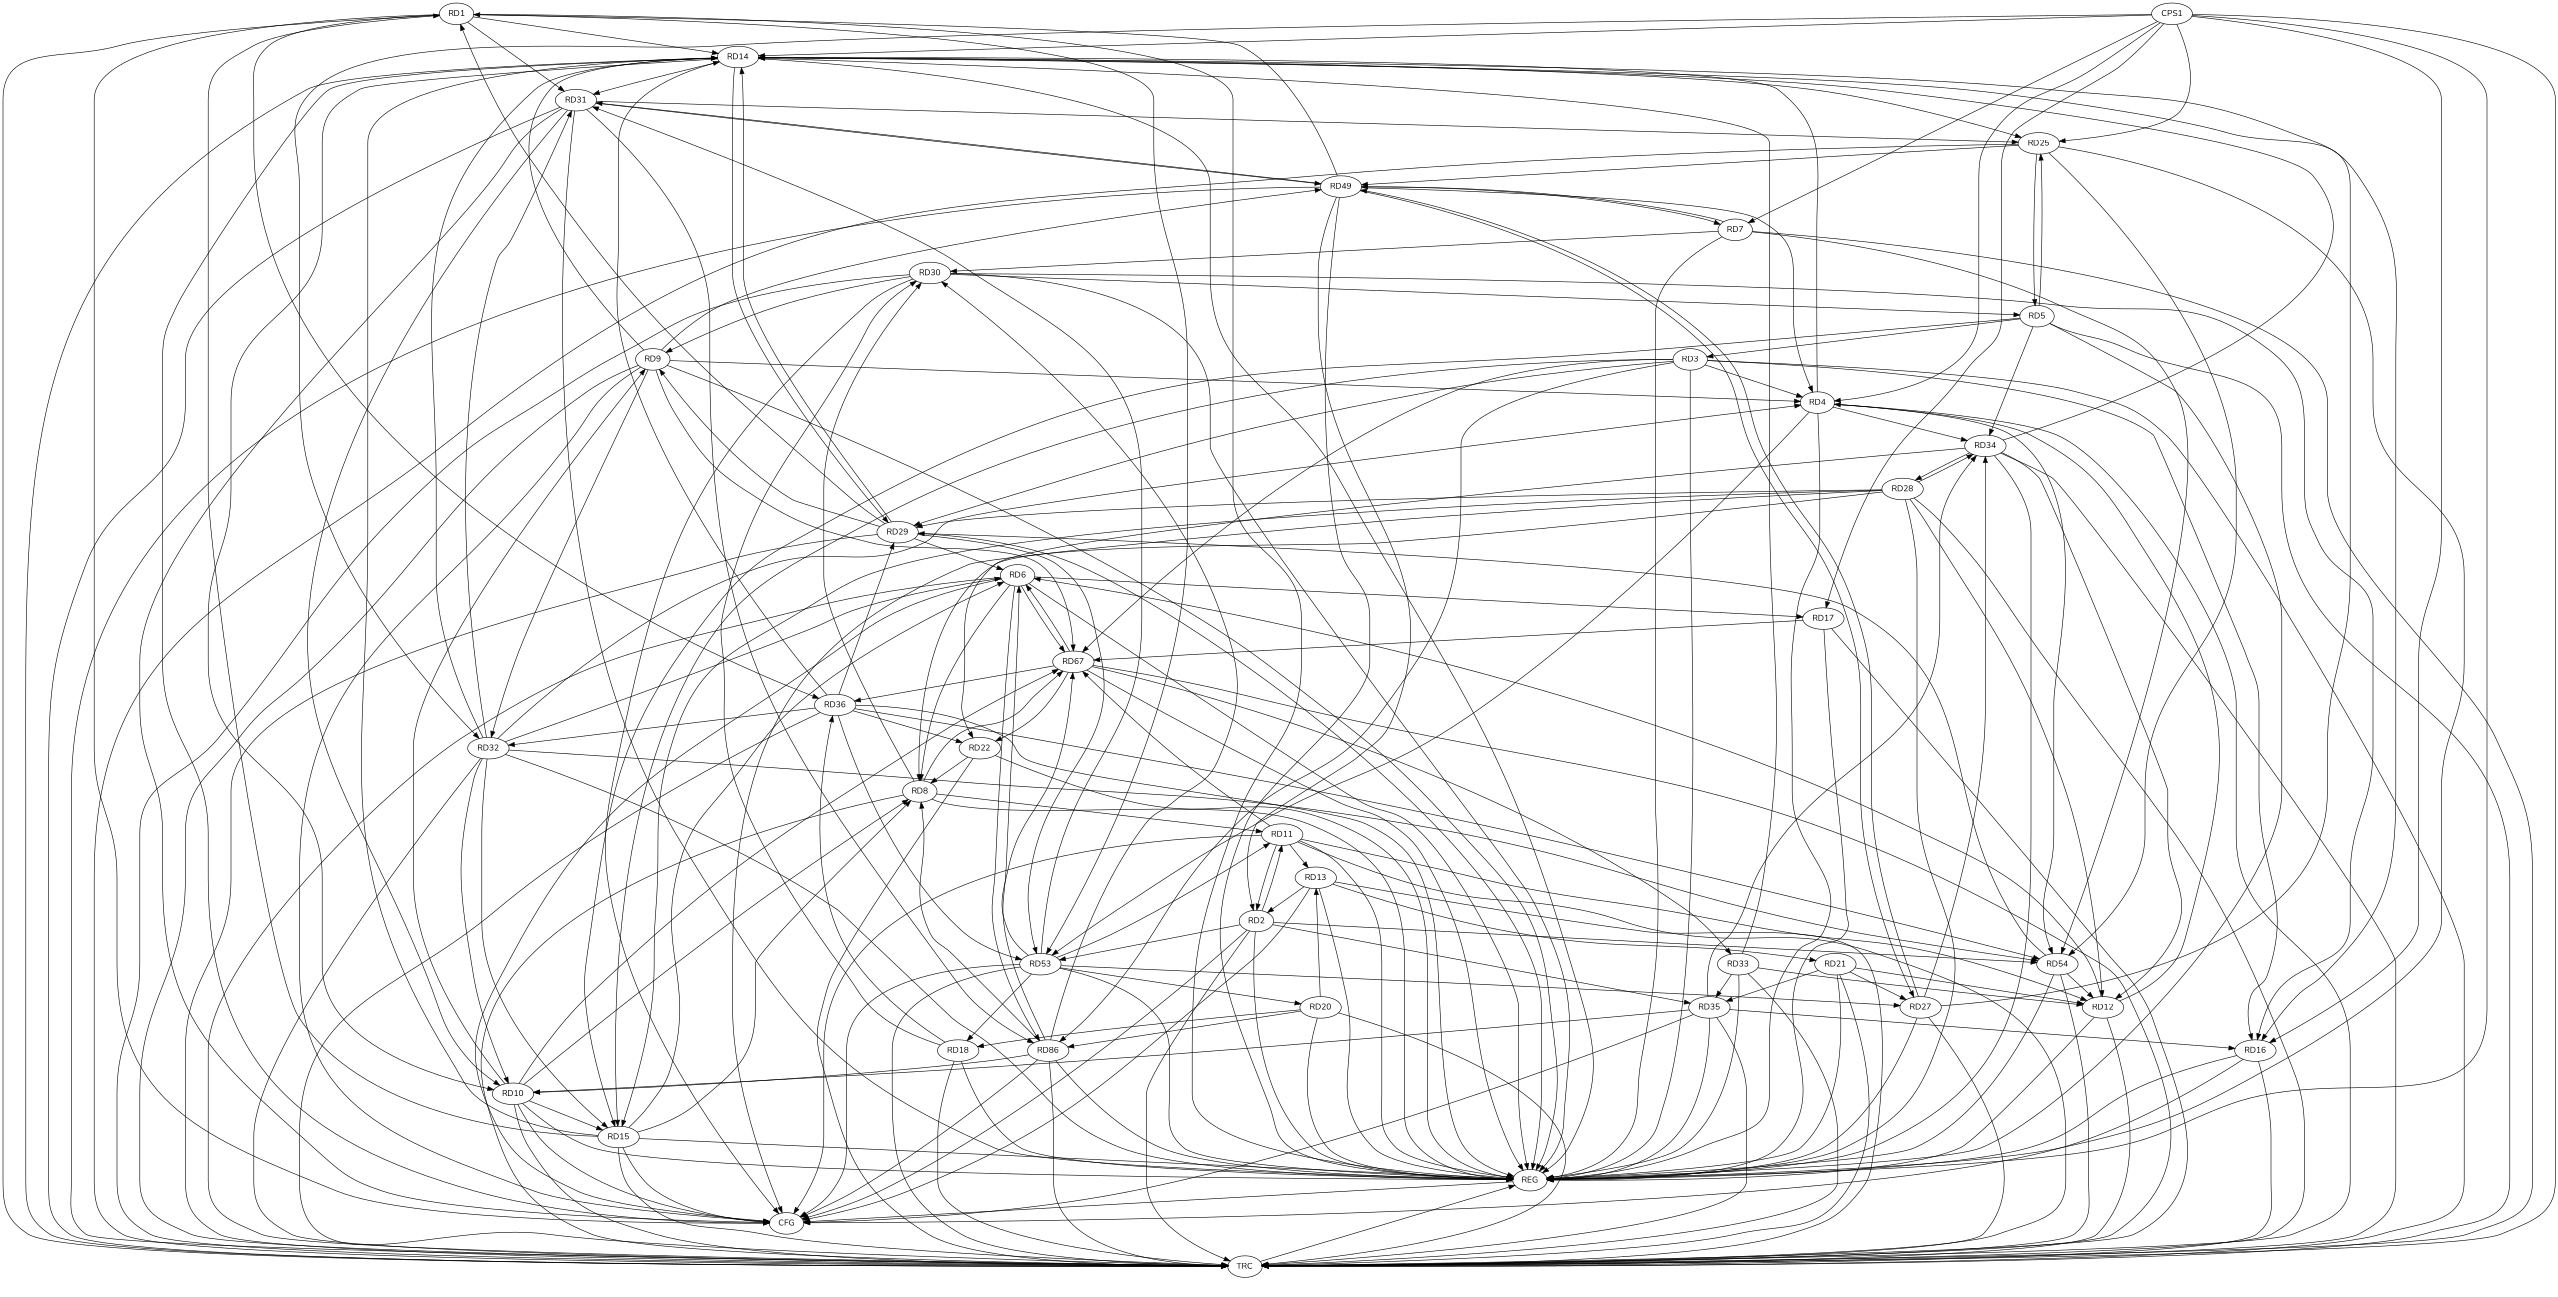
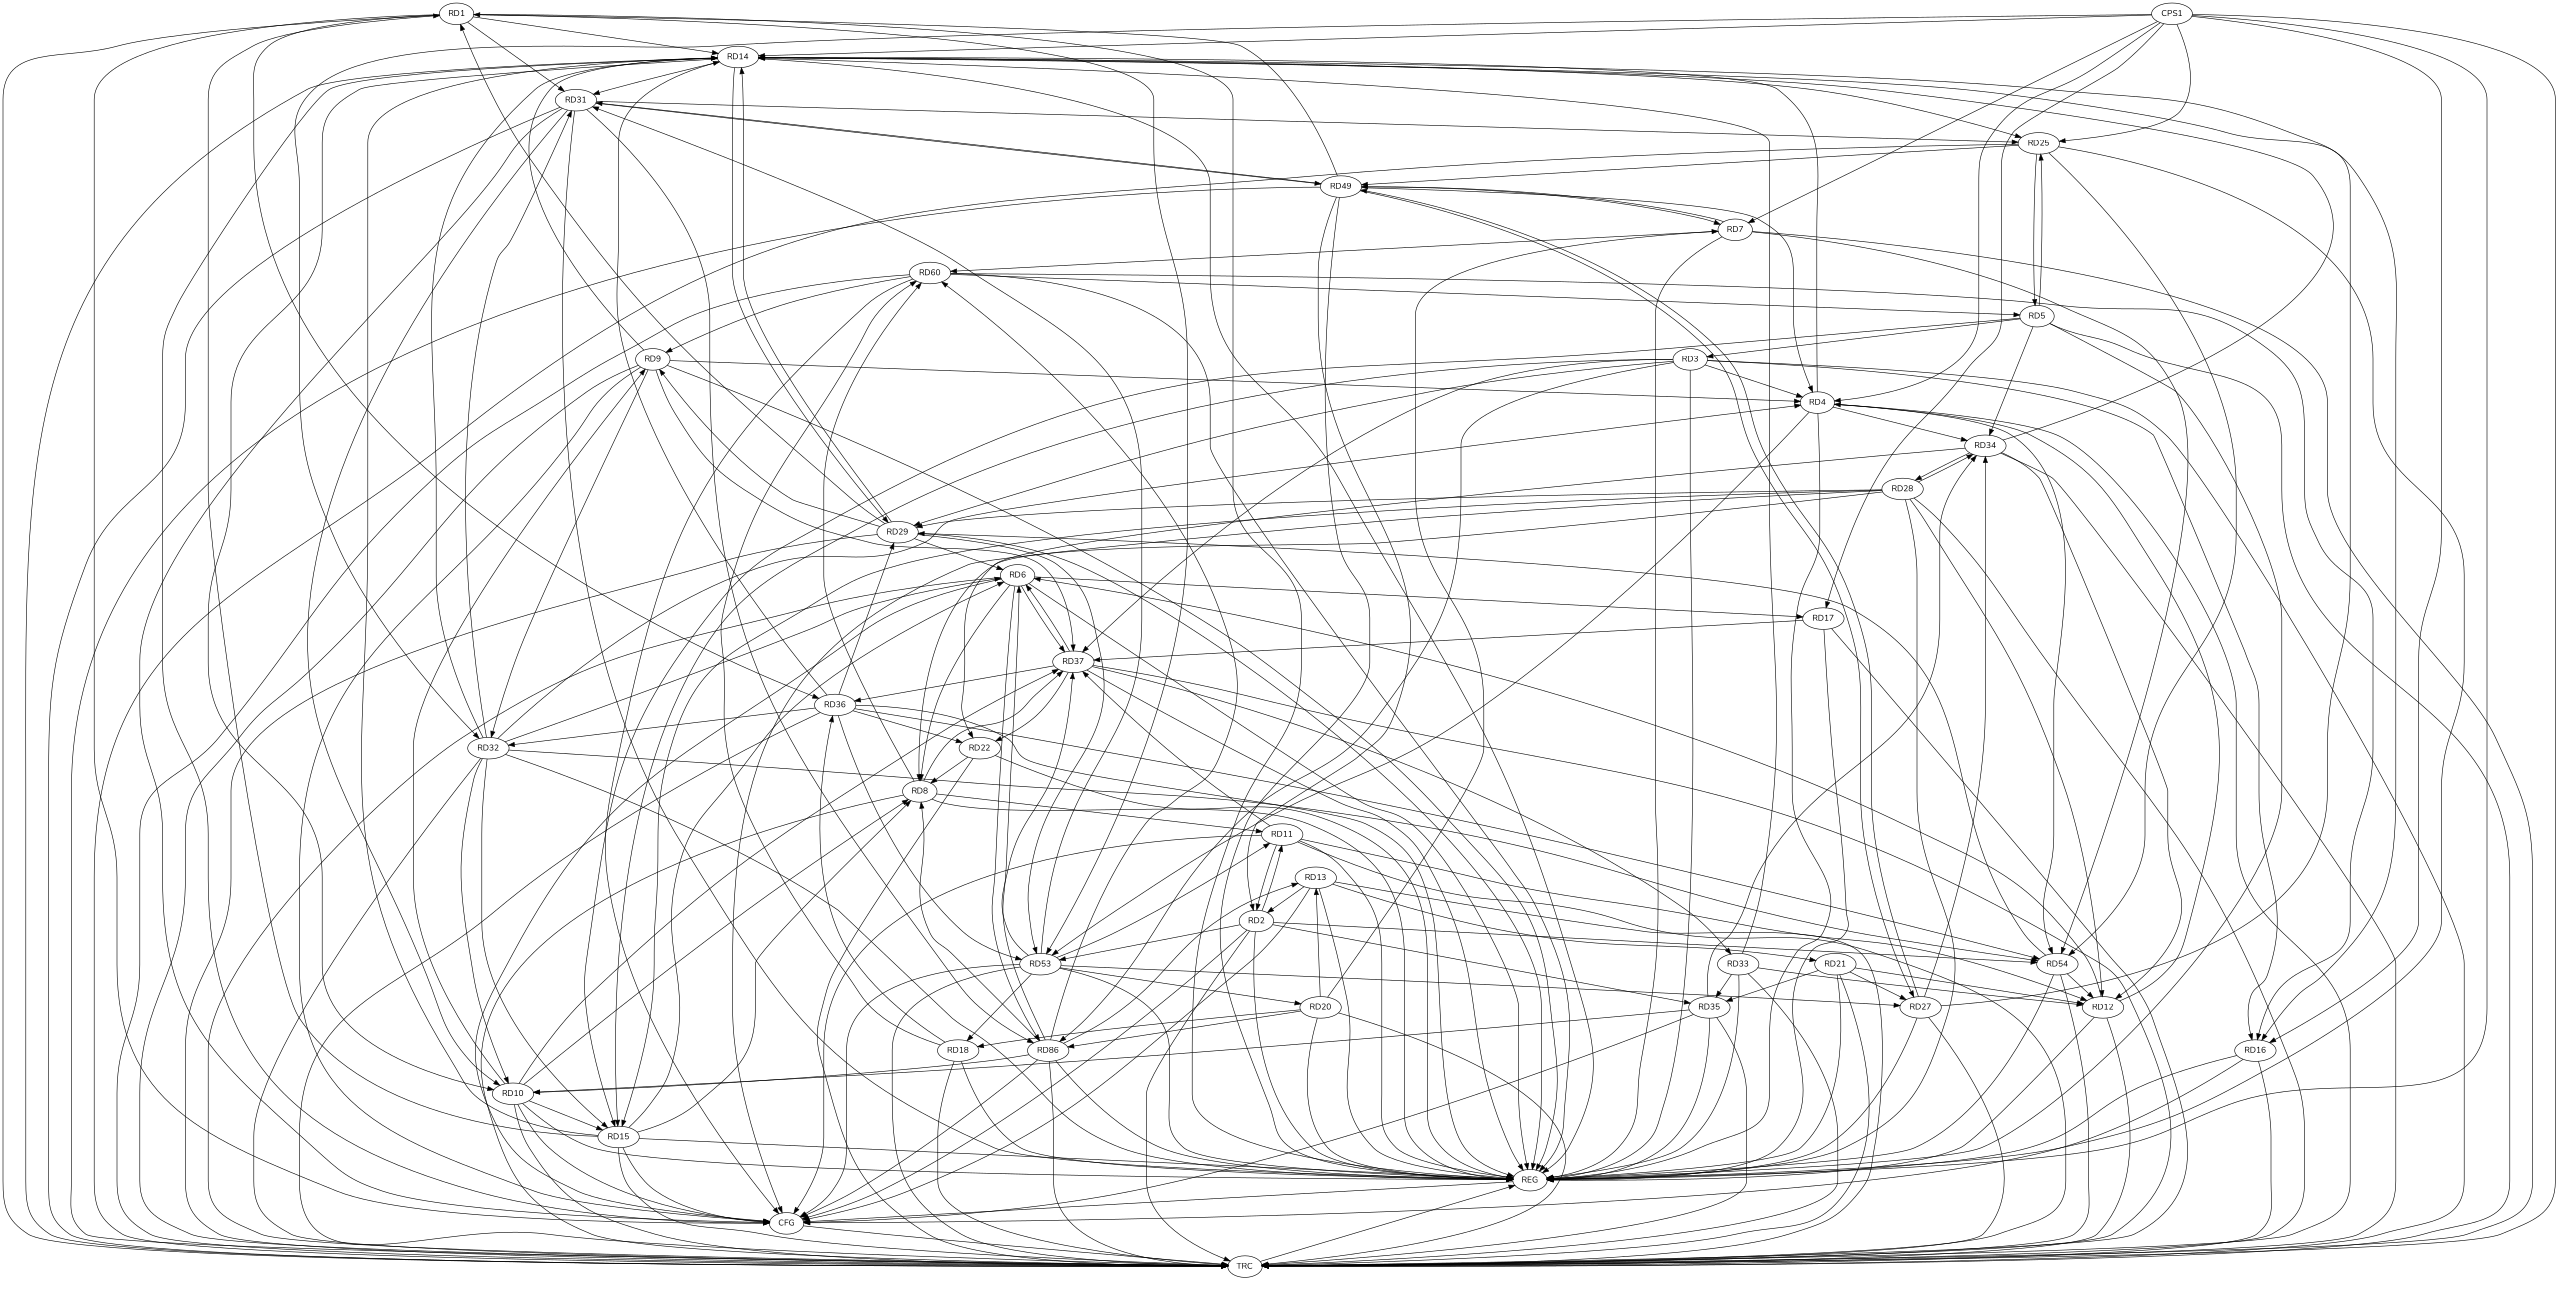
  strict digraph {
    fontname=Nunito
    node [fontname=Nunito]
    edge [fontname=Nunito]
    n1 [label=RD1]
    n2 [label=RD14]
    n3 [label=RD53]
    n4 [label=RD31]
    n5 [label=RD36]
    n6 [label=REG]
    n7 [label=CFG]
    n8 [label=TRC]
    n9 [label=RD16]
    n10 [label=RD29]
    n11 [label=RD25]
    n12 [label=RD10]
    n13 [label=RD11]
-   n14 [label=RD67]
+   n14 [label=RD37]
    n15 [label=RD18]
    n16 [label=RD27]
    n17 [label=RD20]
    n18 [label=RD86]
    n19 [label=RD49]
    n20 [label=RD54]
    n21 [label=RD32]
    n22 [label=RD22]
    n23 [label=RD2]
    n24 [label=RD35]
    n25 [label=RD12]
    n26 [label=RD34]
    n27 [label=RD3]
    n28 [label=RD4]
    n29 [label=RD15]
    n30 [label=RD6]
    n31 [label=RD8]
-   n32 [label=RD30]
+   n32 [label=RD60]
    n33 [label=RD13]
    n34 [label=RD9]
    n35 [label=RD33]
    n36 [label=RD28]
    n37 [label=RD5]
    n38 [label=RD17]
    n39 [label=RD7]
    n40 [label=RD21]
    n41 [label=CPS1]
    n1 -> n2
    n1 -> n3
    n1 -> n4
    n1 -> n5
    n1 -> n6
    n1 -> n7
    n1 -> n8
    n2 -> n4
    n2 -> n6
    n2 -> n7
    n2 -> n8
    n2 -> n9
    n2 -> n10
    n2 -> n11
    n2 -> n12
    n3 -> n4
    n3 -> n6
    n3 -> n7
    n3 -> n8
    n3 -> n13
    n3 -> n14
    n3 -> n15
    n3 -> n16
    n3 -> n17
    n4 -> n6
    n4 -> n7
    n4 -> n8
    n4 -> n11
    n4 -> n12
    n4 -> n18
    n4 -> n19
    n5 -> n2
    n5 -> n3
    n5 -> n6
    n5 -> n8
    n5 -> n10
    n5 -> n20
    n5 -> n21
    n5 -> n22
    n6 -> n7
+   n7 -> n8
    n8 -> n6
    n9 -> n6
    n9 -> n7
    n9 -> n8
    n10 -> n1
    n10 -> n2
    n10 -> n3
    n10 -> n6
    n10 -> n8
    n10 -> n30
    n10 -> n34
    n11 -> n6
    n11 -> n8
    n11 -> n19
    n11 -> n20
    n11 -> n37
    n12 -> n6
    n12 -> n7
    n12 -> n8
    n12 -> n14
    n12 -> n29
    n12 -> n31
    n12 -> n34
    n13 -> n6
    n13 -> n7
    n13 -> n8
    n13 -> n14
    n13 -> n23
    n13 -> n25
    n14 -> n5
    n14 -> n6
    n14 -> n8
    n14 -> n22
    n14 -> n30
    n14 -> n35
    n15 -> n5
    n15 -> n6
    n15 -> n8
    n15 -> n32
    n16 -> n2
    n16 -> n6
    n16 -> n8
    n16 -> n19
    n16 -> n26
    n17 -> n6
    n17 -> n8
    n17 -> n15
    n17 -> n18
    n17 -> n33
+   n17 -> n39
    n18 -> n6
    n18 -> n7
    n18 -> n8
    n18 -> n12
    n18 -> n30
    n18 -> n31
    n18 -> n32
-   n13 -> n33
+   n18 -> n33
    n19 -> n1
    n19 -> n4
    n19 -> n6
    n19 -> n8
    n19 -> n16
    n19 -> n23
    n19 -> n28
    n19 -> n39
    n20 -> n6
    n20 -> n8
    n20 -> n10
    n20 -> n25
    n21 -> n2
    n21 -> n4
    n21 -> n6
    n21 -> n8
    n21 -> n12
    n21 -> n20
    n21 -> n28
    n21 -> n29
    n21 -> n30
    n22 -> n6
    n22 -> n8
    n22 -> n31
    n23 -> n3
    n23 -> n6
    n23 -> n7
    n23 -> n8
    n23 -> n13
    n23 -> n20
    n23 -> n24
    n24 -> n6
    n24 -> n7
    n24 -> n8
-   n24 -> n9
    n24 -> n12
    n24 -> n26
    n25 -> n6
    n25 -> n8
    n25 -> n28
    n25 -> n30
    n26 -> n2
-   n26 -> n6
    n26 -> n8
    n26 -> n22
    n26 -> n25
    n26 -> n36
    n27 -> n6
    n27 -> n8
    n27 -> n9
    n27 -> n10
    n27 -> n14
    n27 -> n18
    n27 -> n28
    n27 -> n29
    n28 -> n2
    n28 -> n3
    n28 -> n6
    n28 -> n8
    n28 -> n20
    n28 -> n26
    n29 -> n1
    n29 -> n2
    n29 -> n6
    n29 -> n7
    n29 -> n8
    n29 -> n30
    n29 -> n31
    n30 -> n6
    n30 -> n7
    n30 -> n8
    n30 -> n14
    n30 -> n18
    n30 -> n31
    n30 -> n38
    n31 -> n6
    n31 -> n8
    n31 -> n13
    n31 -> n14
    n31 -> n32
    n32 -> n6
    n32 -> n7
    n32 -> n8
    n32 -> n9
    n32 -> n34
    n32 -> n37
    n33 -> n6
    n33 -> n7
    n33 -> n8
    n33 -> n23
    n33 -> n40
    n34 -> n2
    n34 -> n6
    n34 -> n7
    n34 -> n8
    n34 -> n14
-   n34 -> n19
    n34 -> n21
    n34 -> n28
    n35 -> n2
    n35 -> n6
    n35 -> n8
    n35 -> n24
    n35 -> n25
    n36 -> n6
    n36 -> n7
    n36 -> n8
    n36 -> n10
    n36 -> n25
    n36 -> n26
    n36 -> n29
    n36 -> n31
    n37 -> n6
    n37 -> n8
    n37 -> n11
    n37 -> n26
    n37 -> n27
    n37 -> n29
    n38 -> n6
    n38 -> n8
    n38 -> n14
    n39 -> n6
    n39 -> n8
    n39 -> n19
    n39 -> n20
    n39 -> n32
    n40 -> n6
    n40 -> n8
    n40 -> n16
    n40 -> n24
    n40 -> n25
    n41 -> n2
    n41 -> n6
    n41 -> n8
    n41 -> n9
    n41 -> n11
    n41 -> n21
    n41 -> n28
    n41 -> n38
    n41 -> n39
  }
